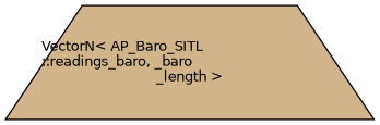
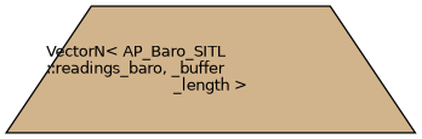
  digraph {
    rankdir=LR
-   n1 [color=black fillcolor=tan fontname=Helvetica fontsize=10 height=0.2 label="VectorN\< AP_Baro_SITL\l::readings_baro, _baro\l_length \>" shape=trapezium style=filled width=0.4]
+   n1 [color=black fillcolor=tan fontname=Helvetica fontsize=10 height=0.2 label="VectorN\< AP_Baro_SITL\l::readings_baro, _buffer\l_length \>" shape=trapezium style=filled width=0.4]
  }
